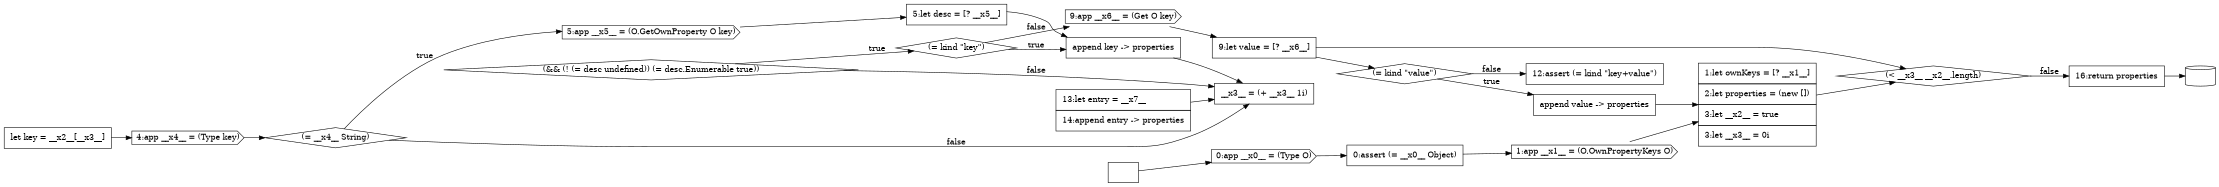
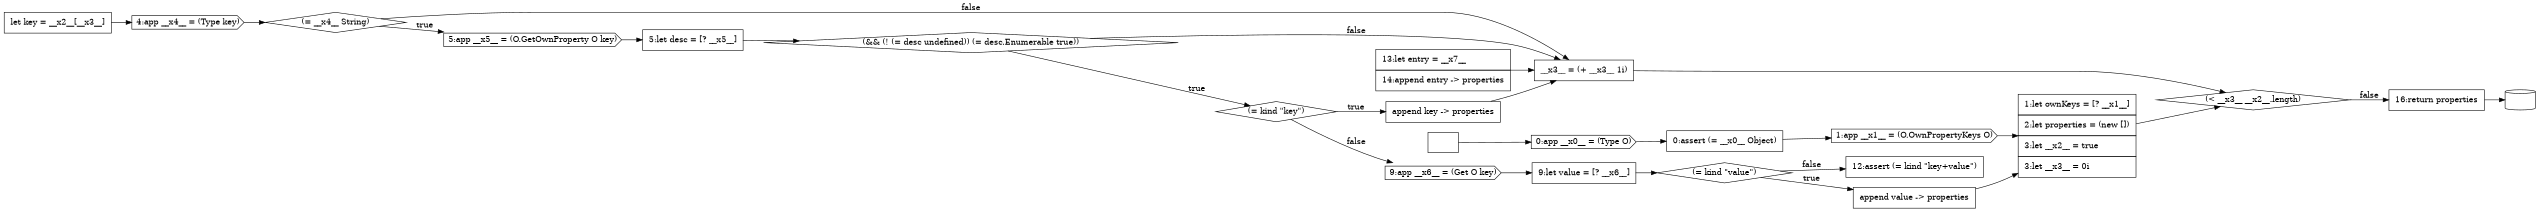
  digraph {
    rankdir=LR
    node [color=black fillcolor=white shape=none style=filled]
    edge [color=black]
    n1 [label=<<font color="black">     <table border="0" cellborder="1" cellspacing="0" cellpadding="10">       <tr><td align="left">append key -&gt; properties</td></tr>     </table>   </font>> margin=0]
    n2 [label=<<font color="black">     <table border="0" cellborder="1" cellspacing="0" cellpadding="10">       <tr><td align="left">__x3__ = (+ __x3__ 1i)</td></tr>     </table>   </font>> margin=0]
    n3 [label=<<font color="black">(&lt; __x3__ __x2__.length)</font>> shape=diamond]
    n4 [label=<<font color="black">     <table border="0" cellborder="1" cellspacing="0" cellpadding="10">       <tr><td align="left">12:assert (= kind &quot;key+value&quot;)</td></tr>     </table>   </font>> margin=0]
    n5 [label=<<font color="black">(= kind &quot;key&quot;)</font>> shape=diamond]
    n6 [label=<<font color="black">9:app __x6__ = (Get O key)</font>> shape=cds]
    n7 [label=<<font color="black">     <table border="0" cellborder="1" cellspacing="0" cellpadding="10">       <tr><td align="left">9:let value = [? __x6__]</td></tr>     </table>   </font>> margin=0]
    n8 [label=<<font color="black">     <table border="0" cellborder="1" cellspacing="0" cellpadding="10">       <tr><td align="left">13:let entry = __x7__</td></tr>       <tr><td align="left">14:append entry -&gt; properties</td></tr>     </table>   </font>> margin=0]
    n9 [label=<<font color="black">(= kind &quot;value&quot;)</font>> shape=diamond]
    n10 [label=<<font color="black">     <table border="0" cellborder="1" cellspacing="0" cellpadding="10">       <tr><td align="left">16:return properties</td></tr>     </table>   </font>> margin=0]
    n11 [label=" " shape=cylinder]
    n12 [label=<<font color="black">4:app __x4__ = (Type key)</font>> shape=cds]
    n13 [label=<<font color="black">(= __x4__ String)</font>> shape=diamond]
    n14 [label=<<font color="black">5:app __x5__ = (O.GetOwnProperty O key)</font>> shape=cds]
    n15 [label=<<font color="black">0:app __x0__ = (Type O)</font>> shape=cds]
    n16 [label=<<font color="black">     <table border="0" cellborder="1" cellspacing="0" cellpadding="10">       <tr><td align="left">0:assert (= __x0__ Object)</td></tr>     </table>   </font>> margin=0]
    n17 [label=<<font color="black">1:app __x1__ = (O.OwnPropertyKeys O)</font>> shape=cds]
    n18 [label=<<font color="black">     <table border="0" cellborder="1" cellspacing="0" cellpadding="10">       <tr><td align="left">append value -&gt; properties</td></tr>     </table>   </font>> margin=0]
    n19 [label=<<font color="black">     <table border="0" cellborder="1" cellspacing="0" cellpadding="10">       <tr><td align="left">1:let ownKeys = [? __x1__]</td></tr>       <tr><td align="left">2:let properties = (new [])</td></tr>       <tr><td align="left">3:let __x2__ = true</td></tr>       <tr><td align="left">3:let __x3__ = 0i</td></tr>     </table>   </font>> margin=0]
    n20 [label=<<font color="black">     <table border="0" cellborder="1" cellspacing="0" cellpadding="10">       <tr><td align="left">5:let desc = [? __x5__]</td></tr>     </table>   </font>> margin=0]
    n21 [label=<<font color="black">(&amp;&amp; (! (= desc undefined)) (= desc.Enumerable true))</font>> shape=diamond]
    n22 [label=<<font color="black">     <table border="0" cellborder="1" cellspacing="0" cellpadding="10">       <tr><td align="left">let key = __x2__[__x3__]</td></tr>     </table>   </font>> margin=0]
    n23 [label=" " shape=box]
    n1 -> n2
-   n7 -> n3
+   n2 -> n3
    n3 -> n10 [label=<<font color="black">false</font>>]
    n5 -> n1 [label=<<font color="black">true</font>>]
    n5 -> n6 [label=<<font color="black">false</font>>]
    n6 -> n7
    n7 -> n9
    n8 -> n2
    n9 -> n4 [label=<<font color="black">false</font>>]
    n9 -> n18 [label=<<font color="black">true</font>>]
    n10 -> n11
    n12 -> n13
    n13 -> n2 [label=<<font color="black">false</font>>]
    n13 -> n14 [label=<<font color="black">true</font>>]
    n14 -> n20
    n15 -> n16
    n16 -> n17
    n17 -> n19
    n18 -> n19
    n19 -> n3
-   n20 -> n1
+   n20 -> n21
    n21 -> n2 [label=<<font color="black">false</font>>]
    n21 -> n5 [label=<<font color="black">true</font>>]
    n22 -> n12
    n23 -> n15
  }
